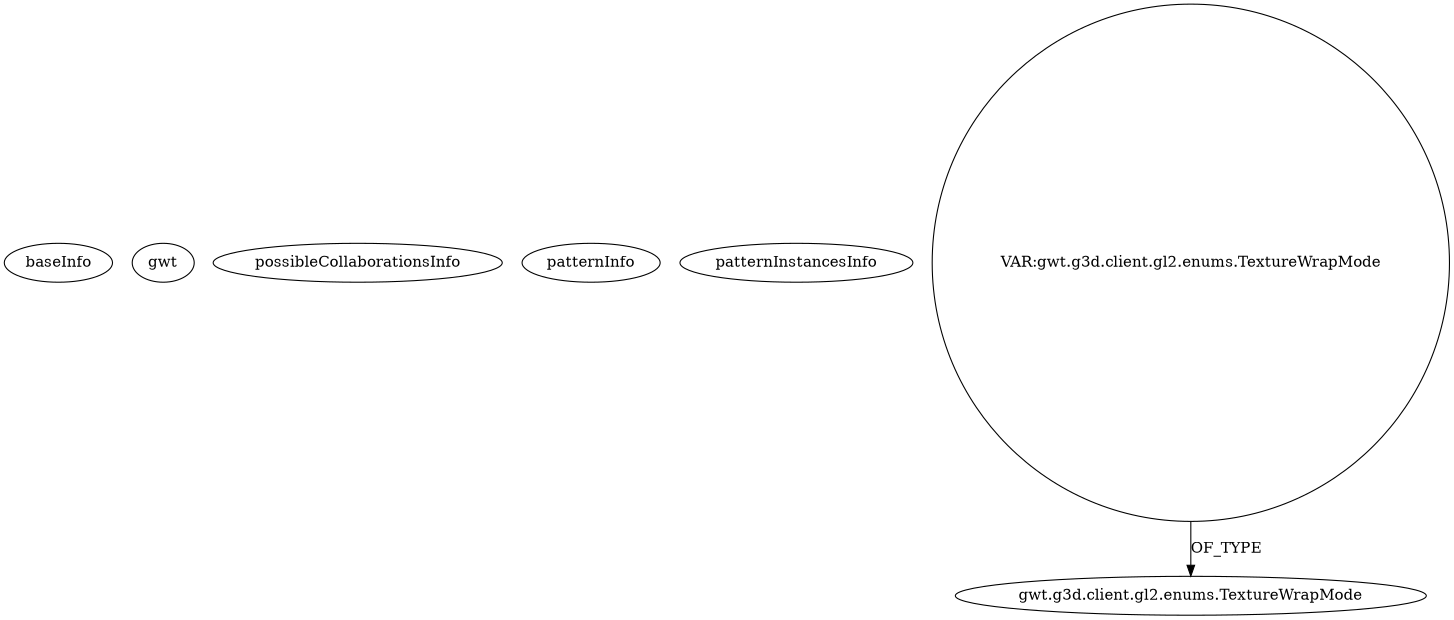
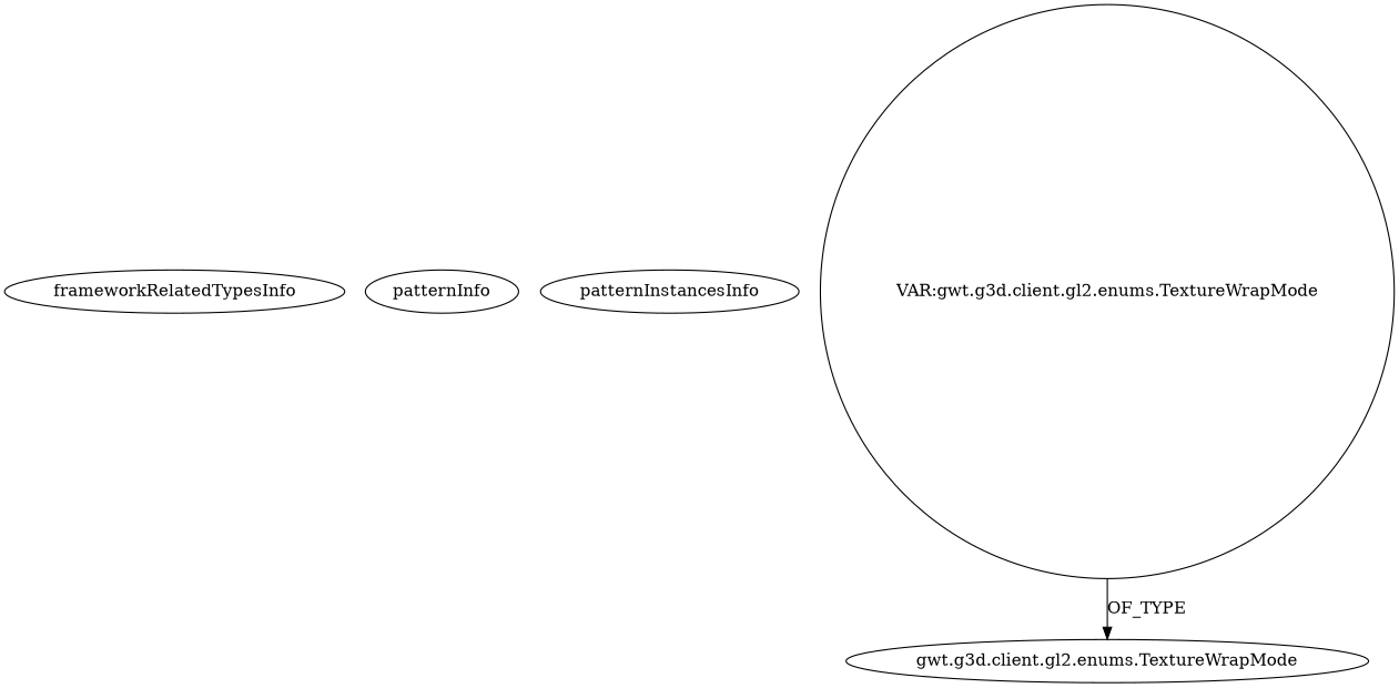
  digraph {
-   baseInfo [category=pattern graphId=1848 isAnonymous=false possibleRelation=false]
-   frameworkRelatedTypesInfo [label=gwt]
-   possibleCollaborationsInfo
+   frameworkRelatedTypesInfo
    patternInfo [frequency=3.0 patternRootClient=null]
    patternInstancesInfo [0="pkamenarsky-ocean~/pkamenarsky-ocean/ocean-master/src/com/eleven/client/gl/GL_hl.java~void loadTexture(gwt.g3d.client.gl2.GL2,gwt.g3d.resources.client.ExternalTexture2DResource,gwt.g3d.client.shader.AbstractShader,gwt.g3d.client.gl2.enums.TextureUnit,java.lang.String)~4316" 1="pkamenarsky-ocean~/pkamenarsky-ocean/ocean-master/src/com/eleven/client/gl/GL_hl.java~GL_hl~4312" 2="pkamenarsky-ocean~/pkamenarsky-ocean/ocean-master/src/com/eleven/client/gl/GL_hl.java~void loadSkybox2(gwt.g3d.client.gl2.GL2,com.eleven.client.gl.WaterShader)~4315"]
    n6 [isFrameworkType=false label="gwt.g3d.client.gl2.enums.TextureWrapMode" vertexType=FRAMEWORK_CLASS_TYPE]
    n7 [isFrameworkType=false label="VAR:gwt.g3d.client.gl2.enums.TextureWrapMode" shape=circle vertexType=VARIABLE_EXPRESION]
    n7 -> n6 [label=OF_TYPE]
  }
